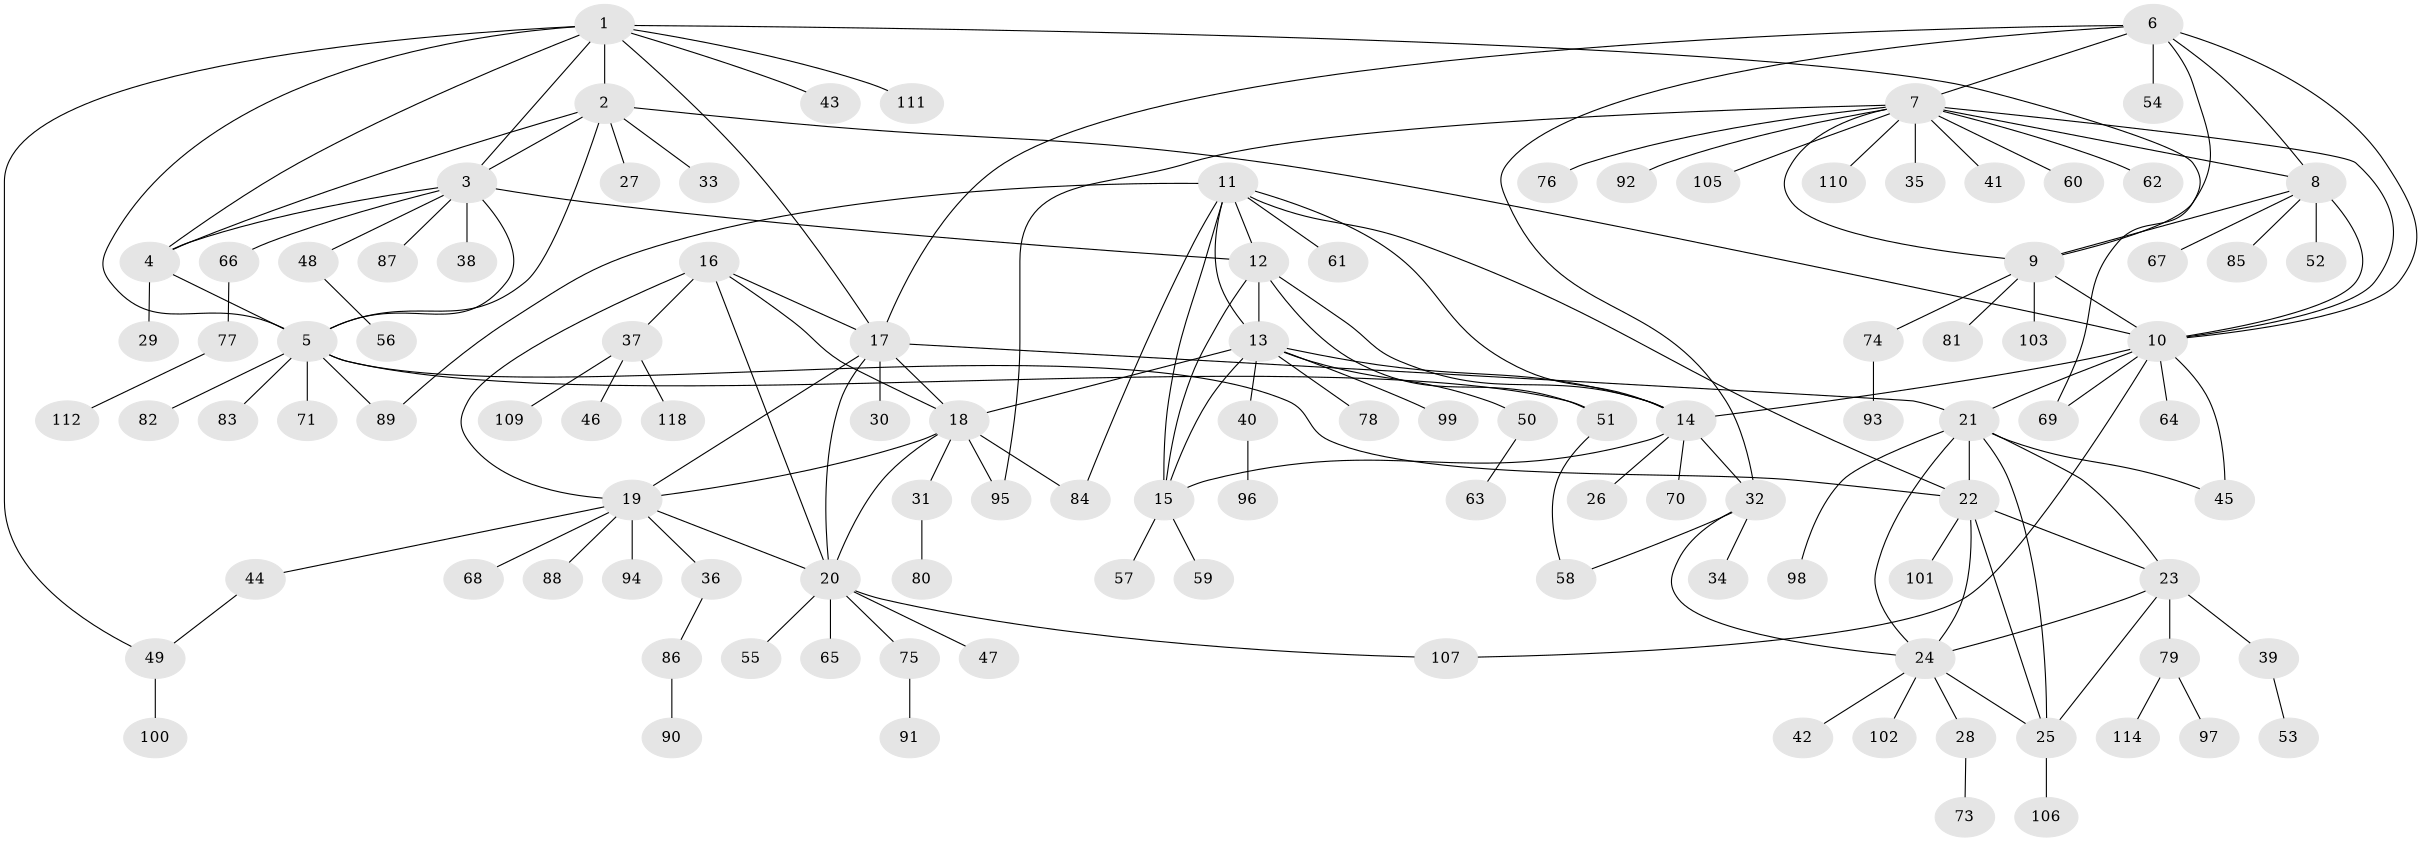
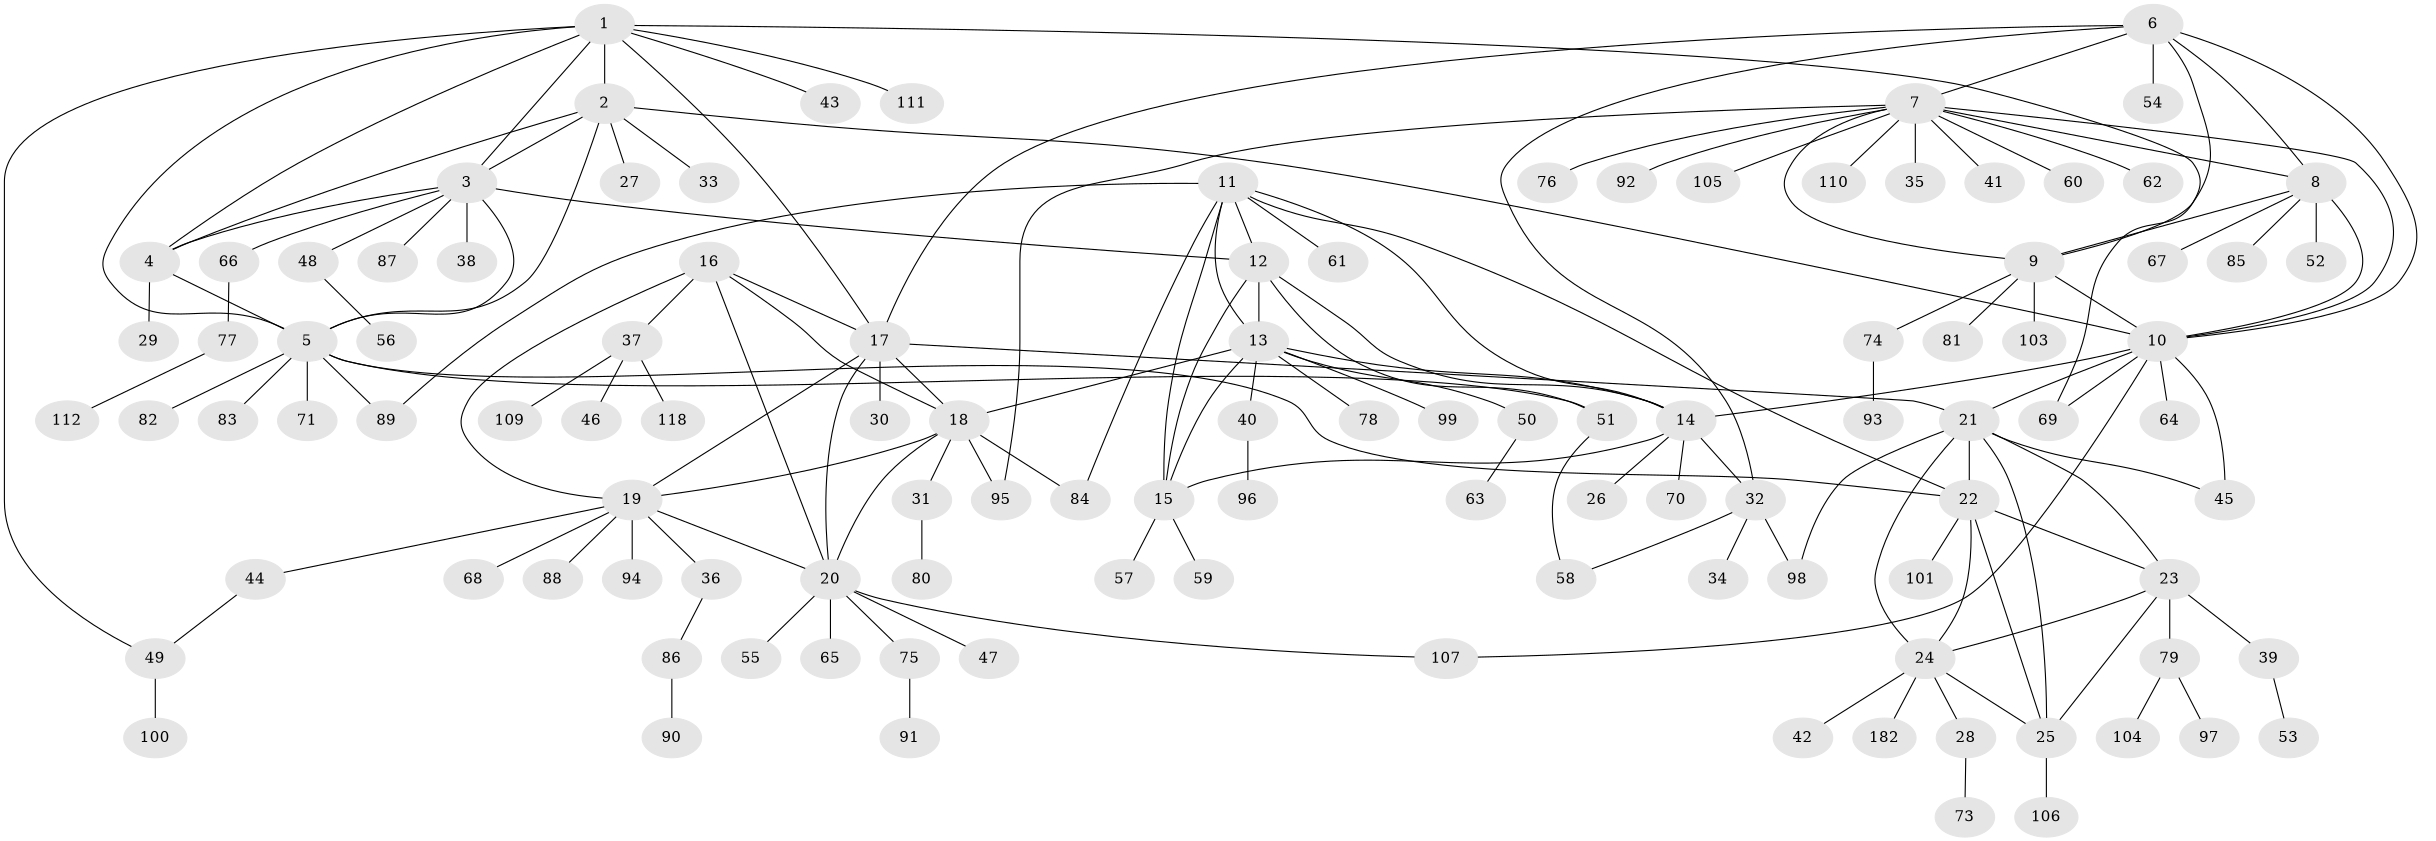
  graph {
    node [color=gray90 style=filled]
    1
    2
    3
    4
    5
    17
    43
    69
    111
    49
    10
    27
    33
    12
    38
    48
    66
    87
    29
    22
    51
    71
    82
    83
    89
    21
    18
    19
    20
    30
    14
    45
    64
    107
    13
    15
    56
    77
    23
    24
    25
    101
    58
    6
    7
    8
    9
    32
    54
    35
    41
    60
    62
    76
    92
    95
    105
    110
    52
    67
    85
    74
    81
    103
    98
    34
    93
    26
    70
    11
    61
    84
    40
    50
    78
    99
    57
    59
    31
    96
    63
    16
    37
    36
    44
    68
    88
    94
    47
    55
    65
    75
    46
    n94 [label=118]
    109
    80
    86
    91
    39
    79
    28
    42
-   102
+   102 [label=182]
    106
    53
    97
-   104 [label=114]
+   104
    73
    90
    100
    112
    1 -- 2
    1 -- 3
    1 -- 4
    1 -- 5
    1 -- 17
    1 -- 43
    1 -- 69
    1 -- 111
    1 -- 49
    2 -- 3
    2 -- 4
    2 -- 5
    2 -- 10
    2 -- 27
    2 -- 33
    3 -- 4
    3 -- 5
    3 -- 12
    3 -- 38
    3 -- 48
    3 -- 66
    3 -- 87
    4 -- 5
    4 -- 29
    5 -- 22
    5 -- 51
    5 -- 71
    5 -- 82
    5 -- 83
    5 -- 89
    17 -- 21
    17 -- 18
    17 -- 19
    17 -- 20
    17 -- 30
    49 -- 100
    10 -- 69
    10 -- 21
    10 -- 14
    10 -- 45
    10 -- 64
    10 -- 107
    12 -- 51
    12 -- 14
    12 -- 13
    12 -- 15
    48 -- 56
    66 -- 77
    22 -- 23
    22 -- 24
    22 -- 25
    22 -- 101
    51 -- 58
    21 -- 22
    21 -- 45
    21 -- 23
    21 -- 24
    21 -- 25
    21 -- 98
    18 -- 19
    18 -- 20
    18 -- 95
    18 -- 84
    18 -- 31
    19 -- 20
    19 -- 36
    19 -- 44
    19 -- 68
    19 -- 88
    19 -- 94
    20 -- 107
    20 -- 47
    20 -- 55
    20 -- 65
    20 -- 75
    14 -- 15
    14 -- 32
    14 -- 26
    14 -- 70
    13 -- 18
    13 -- 14
    13 -- 15
    13 -- 40
    13 -- 50
    13 -- 78
    13 -- 99
    15 -- 57
    15 -- 59
    77 -- 112
    23 -- 24
    23 -- 25
    23 -- 39
    23 -- 79
    24 -- 25
    24 -- 28
    24 -- 42
    24 -- 102
    25 -- 106
    6 -- 17
    6 -- 10
    6 -- 7
    6 -- 8
    6 -- 9
    6 -- 32
    6 -- 54
    7 -- 10
    7 -- 8
    7 -- 9
    7 -- 35
    7 -- 41
    7 -- 60
    7 -- 62
    7 -- 76
    7 -- 92
    7 -- 95
    7 -- 105
    7 -- 110
    8 -- 10
    8 -- 9
    8 -- 52
    8 -- 67
    8 -- 85
    9 -- 10
    9 -- 74
    9 -- 81
    9 -- 103
    32 -- 58
-   32 -- 24
+   32 -- 98
    32 -- 34
    74 -- 93
    11 -- 12
    11 -- 22
    11 -- 89
    11 -- 14
    11 -- 13
    11 -- 15
    11 -- 61
    11 -- 84
    40 -- 96
    50 -- 63
    31 -- 80
    16 -- 17
    16 -- 18
    16 -- 19
    16 -- 20
    16 -- 37
    37 -- 46
    37 -- n94
    37 -- 109
    36 -- 86
    44 -- 49
    75 -- 91
    86 -- 90
    39 -- 53
    79 -- 97
    79 -- 104
    28 -- 73
  }
